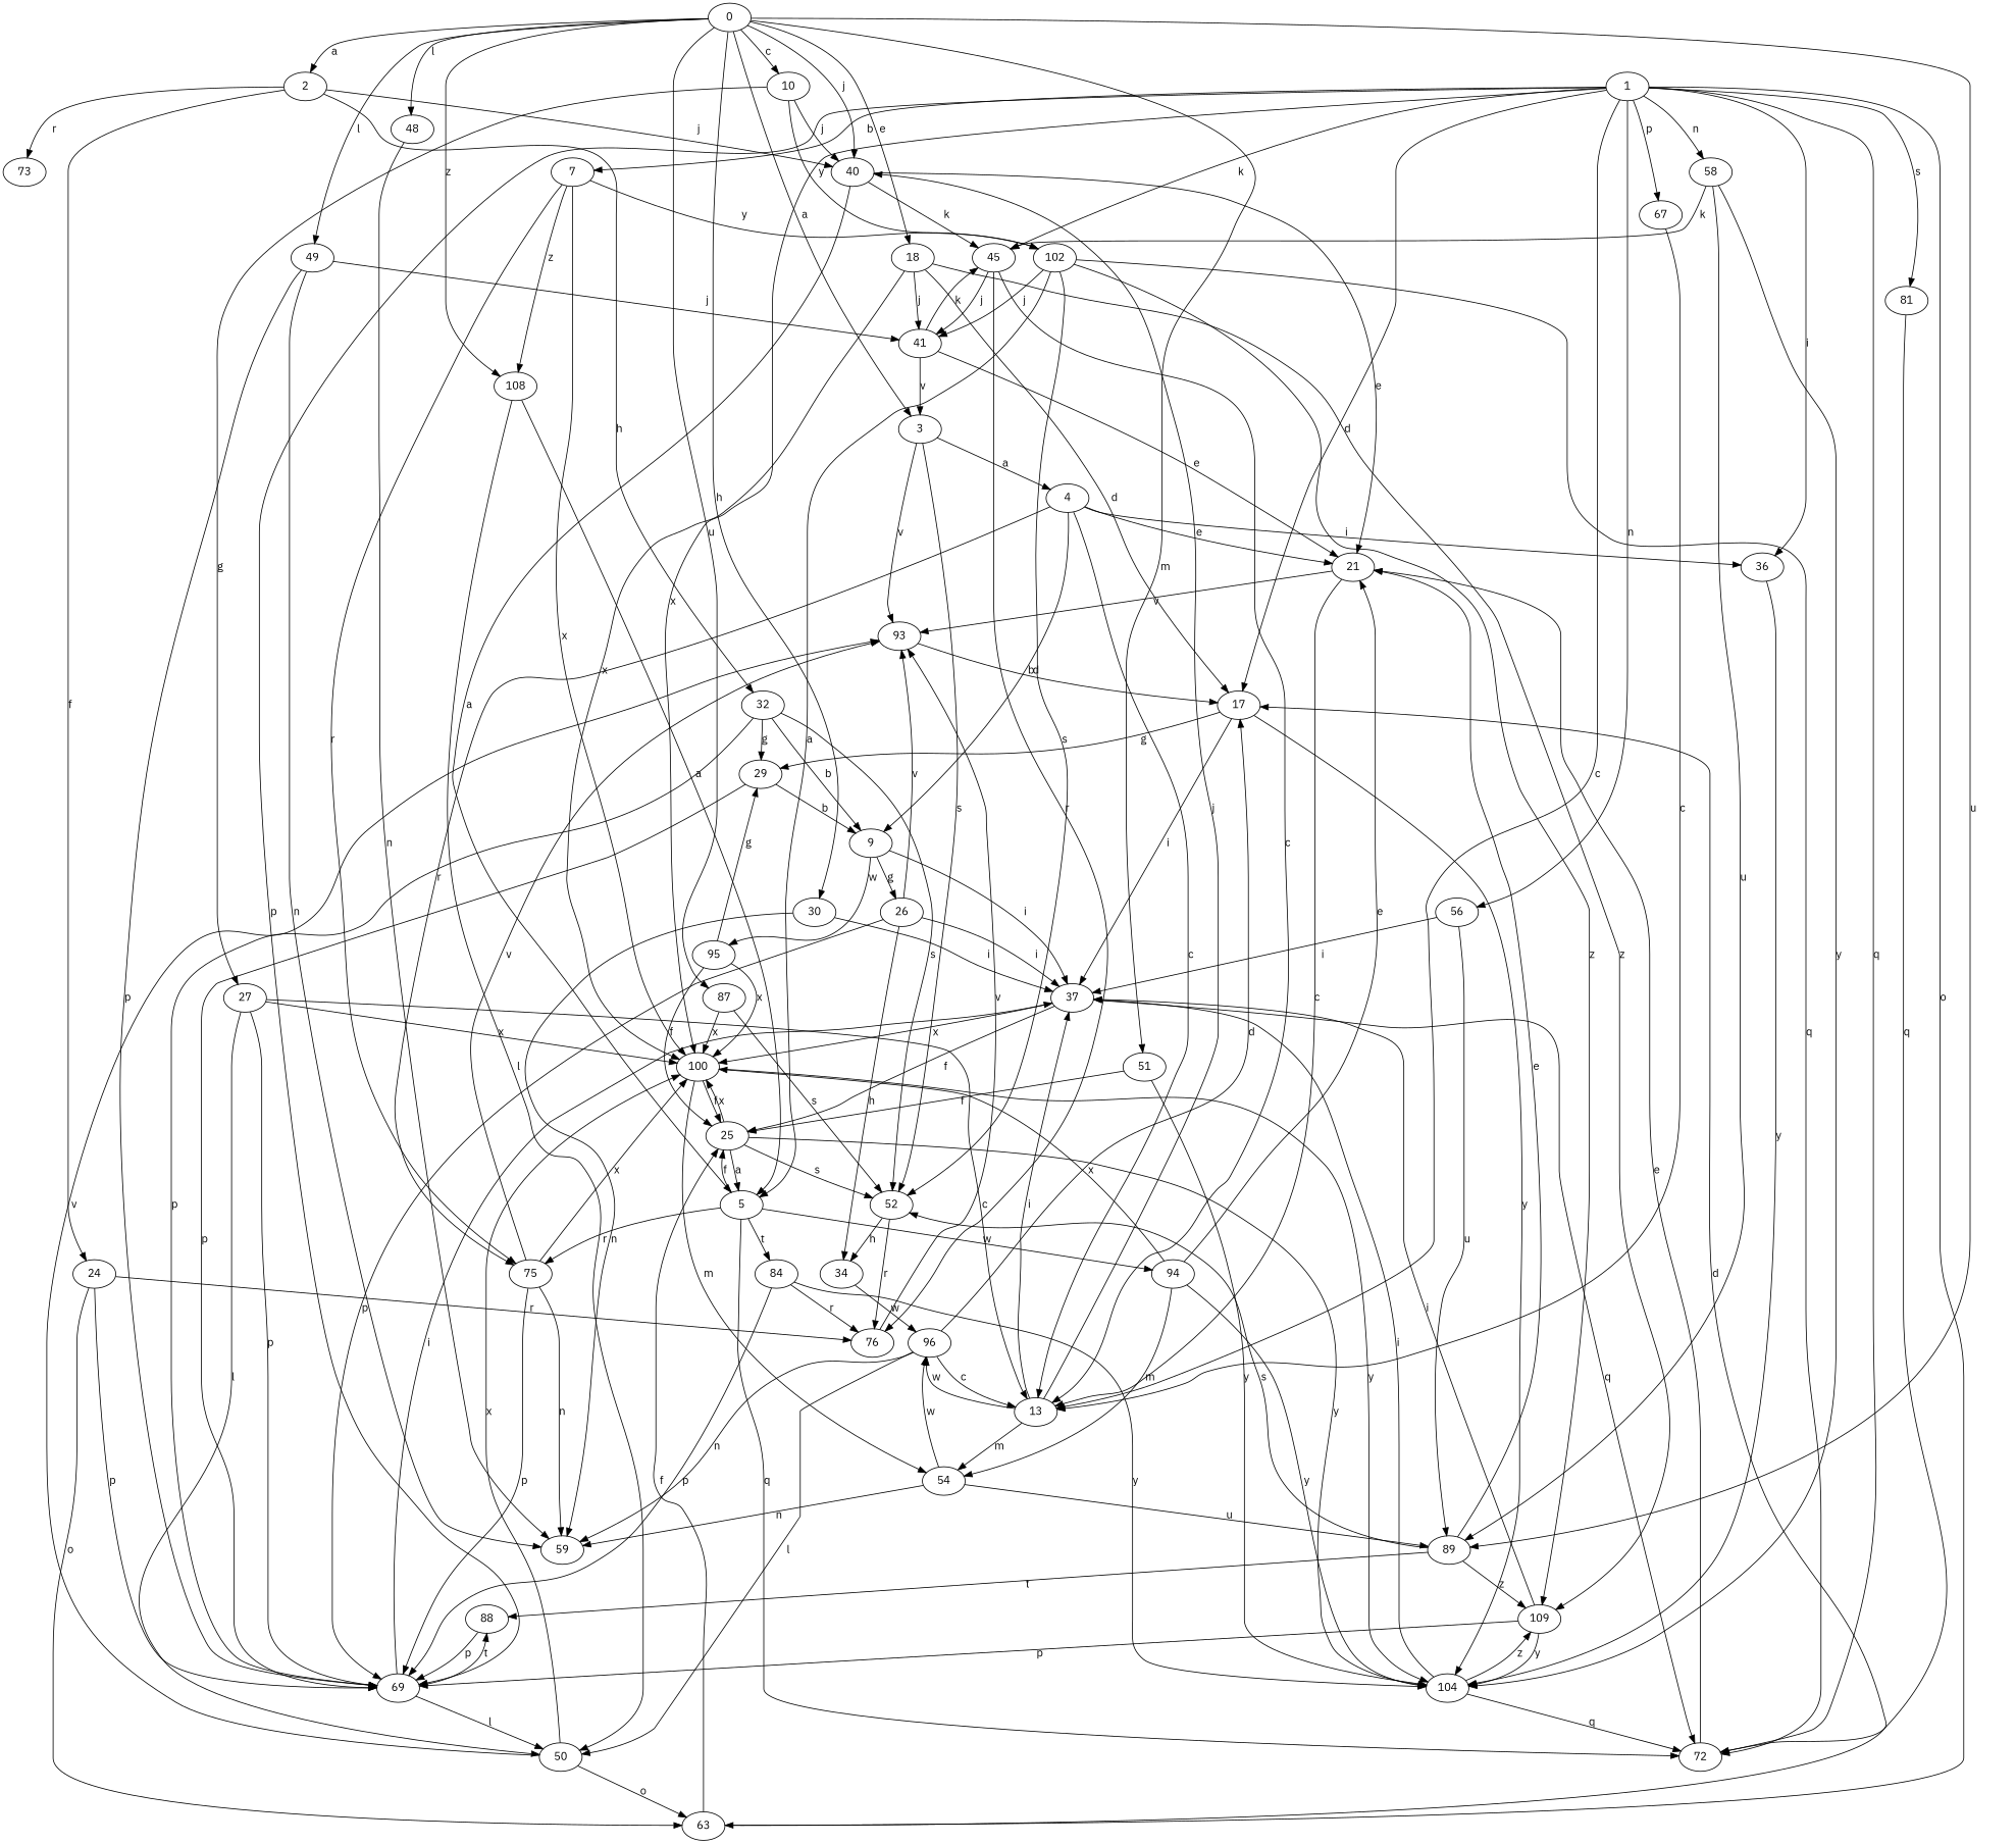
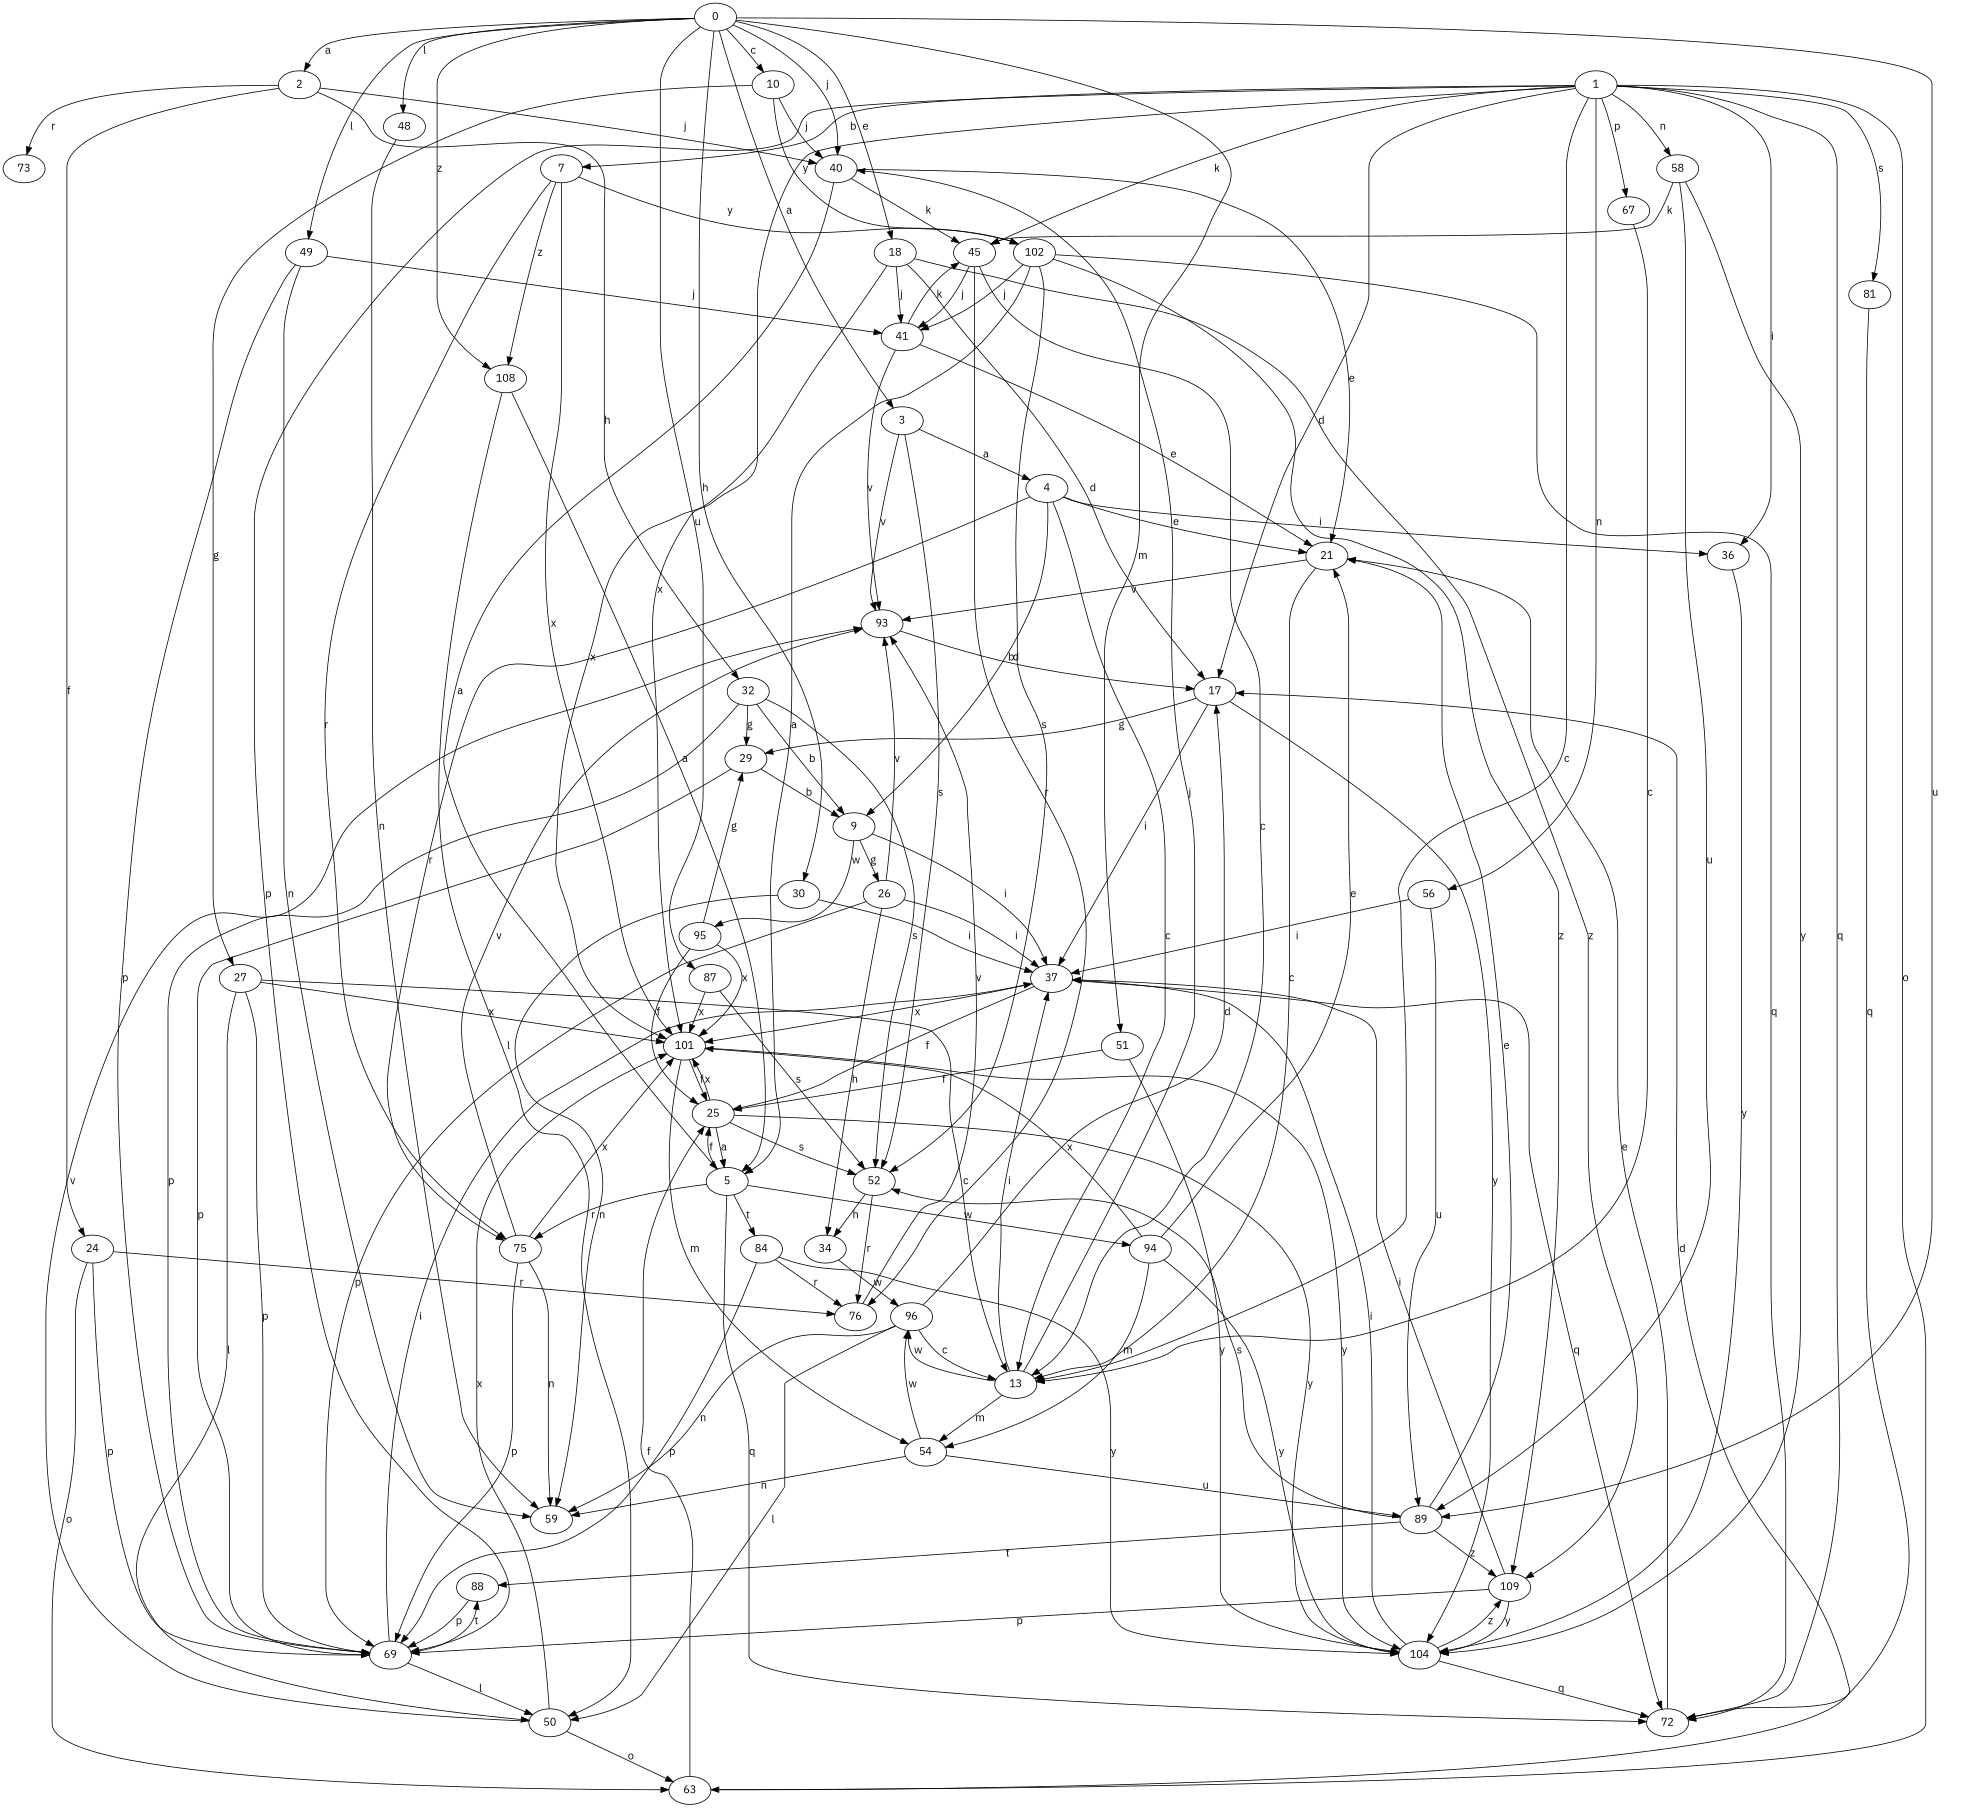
  strict digraph {
    fontname="IBM Plex Sans"
    node [fontname="IBM Plex Sans"]
    edge [fontname="IBM Plex Sans"]
    0
    2
    3
    10
    18
    30
    40
    48
    49
    51
    87
    89
    108
    24
    32
    73
    4
    n18 [label=52]
    93
    102
    27
    17
-   100
+   100 [label=101]
    41
    109
    37
    59
    45
    21
    5
    69
    25
    104
    n34 [label=88]
    50
    1
    7
    13
    36
    56
    58
    63
    67
    72
    81
    75
    54
    96
    29
    76
    9
    34
    26
    95
    84
    94
    0 -> 2 [label=a]
    0 -> 3 [label=a]
    0 -> 10 [label=c]
    0 -> 18 [label=e]
    0 -> 30 [label=h]
    0 -> 40 [label=j]
    0 -> 48 [label=l]
    0 -> 49 [label=l]
    0 -> 51 [label=m]
    0 -> 87 [label=u]
    0 -> 89 [label=u]
    0 -> 108 [label=z]
    2 -> 40 [label=j]
    2 -> 24 [label=f]
    2 -> 32 [label=h]
    2 -> 73 [label=r]
    3 -> 4 [label=a]
    3 -> n18 [label=s]
    3 -> 93 [label=v]
    10 -> 40 [label=j]
    10 -> 102 [label=y]
    10 -> 27 [label=g]
    18 -> 17 [label=d]
    18 -> 100 [label=x]
    18 -> 41 [label=j]
    18 -> 109 [label=z]
    30 -> 37 [label=i]
    30 -> 59 [label=n]
    40 -> 45 [label=k]
    40 -> 21 [label=e]
    40 -> 5 [label=a]
    48 -> 59 [label=n]
    49 -> 41 [label=j]
    49 -> 59 [label=n]
    49 -> 69 [label=p]
    51 -> 25 [label=f]
    51 -> 104 [label=y]
    87 -> n18 [label=s]
    87 -> 100 [label=x]
    89 -> n18 [label=s]
    89 -> 109 [label=z]
    89 -> 21 [label=e]
    89 -> n34 [label=t]
    108 -> 5 [label=a]
    108 -> 50 [label=l]
    24 -> 69 [label=p]
    24 -> 63 [label=o]
    24 -> 76 [label=r]
    32 -> n18 [label=s]
    32 -> 69 [label=p]
    32 -> 29 [label=g]
    32 -> 9 [label=b]
    4 -> 21 [label=e]
    4 -> 13 [label=c]
    4 -> 36 [label=i]
    4 -> 75 [label=r]
    4 -> 9 [label=b]
    n18 -> 76 [label=r]
    n18 -> 34 [label=h]
    93 -> 17 [label=d]
    102 -> n18 [label=s]
    102 -> 41 [label=j]
    102 -> 109 [label=z]
    102 -> 5 [label=a]
    102 -> 72 [label=q]
    27 -> 100 [label=x]
    27 -> 69 [label=p]
    27 -> 50 [label=l]
    27 -> 13 [label=c]
    17 -> 37 [label=i]
    17 -> 104 [label=y]
    17 -> 29 [label=g]
    100 -> 25 [label=f]
    100 -> 104 [label=y]
    100 -> 54 [label=m]
-   41 -> 3 [label=v]
+   41 -> 93 [label=v]
    41 -> 45 [label=k]
    41 -> 21 [label=e]
    109 -> 37 [label=i]
    109 -> 69 [label=p]
    109 -> 104 [label=y]
    37 -> 100 [label=x]
    37 -> 25 [label=f]
    37 -> 72 [label=q]
    45 -> 41 [label=j]
    45 -> 13 [label=c]
    45 -> 76 [label=r]
    21 -> 93 [label=v]
    21 -> 13 [label=c]
    5 -> 25 [label=f]
    5 -> 72 [label=q]
    5 -> 75 [label=r]
    5 -> 84 [label=t]
    5 -> 94 [label=w]
    69 -> 37 [label=i]
    69 -> n34 [label=t]
    69 -> 50 [label=l]
    25 -> n18 [label=s]
    25 -> 100 [label=x]
    25 -> 5 [label=a]
    25 -> 104 [label=y]
    104 -> 109 [label=z]
    104 -> 37 [label=i]
    104 -> 72 [label=q]
    n34 -> 69 [label=p]
    50 -> 93 [label=v]
    50 -> 100 [label=x]
    50 -> 63 [label=o]
    1 -> 17 [label=d]
    1 -> 100 [label=x]
    1 -> 45 [label=k]
    1 -> 69 [label=p]
    1 -> 7 [label=b]
    1 -> 13 [label=c]
    1 -> 36 [label=i]
    1 -> 56 [label=n]
    1 -> 58 [label=n]
    1 -> 63 [label=o]
    1 -> 67 [label=p]
    1 -> 72 [label=q]
    1 -> 81 [label=s]
    7 -> 108 [label=z]
    7 -> 102 [label=y]
    7 -> 100 [label=x]
    7 -> 75 [label=r]
    13 -> 40 [label=j]
    13 -> 37 [label=i]
    13 -> 54 [label=m]
    13 -> 96 [label=w]
    36 -> 104 [label=y]
    56 -> 89 [label=u]
    56 -> 37 [label=i]
    58 -> 89 [label=u]
    58 -> 45 [label=k]
    58 -> 104 [label=y]
    63 -> 17 [label=d]
    63 -> 25 [label=f]
    67 -> 13 [label=c]
    72 -> 21 [label=e]
    81 -> 72 [label=q]
    75 -> 93 [label=v]
    75 -> 100 [label=x]
    75 -> 59 [label=n]
    75 -> 69 [label=p]
    54 -> 89 [label=u]
    54 -> 59 [label=n]
    54 -> 96 [label=w]
    96 -> 17 [label=d]
    96 -> 59 [label=n]
    96 -> 50 [label=l]
    96 -> 13 [label=c]
    29 -> 69 [label=p]
    29 -> 9 [label=b]
    76 -> 93 [label=v]
    9 -> 37 [label=i]
    9 -> 26 [label=g]
    9 -> 95 [label=w]
    34 -> 96 [label=w]
    26 -> 93 [label=v]
    26 -> 37 [label=i]
    26 -> 69 [label=p]
    26 -> 34 [label=h]
    95 -> 100 [label=x]
    95 -> 25 [label=f]
    95 -> 29 [label=g]
    84 -> 69 [label=p]
    84 -> 104 [label=y]
    84 -> 76 [label=r]
    94 -> 100 [label=x]
    94 -> 21 [label=e]
    94 -> 104 [label=y]
    94 -> 54 [label=m]
  }
